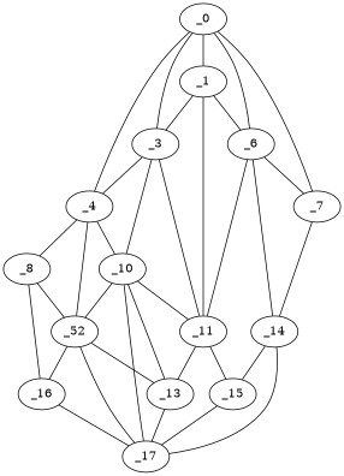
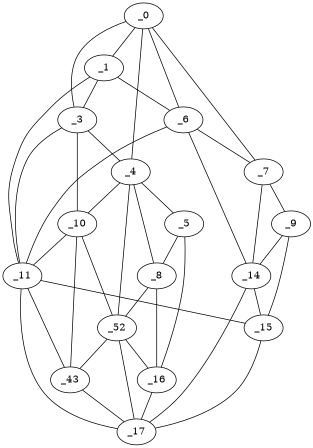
  graph {
    node [x=70 y=61]
    edge [valence=2]
    _0 [x=52 y=54]
    _1 [x=58]
    _3 [x=63 y=52]
    _4 [x=66 y=22]
    _6 [y=96]
    _7 [y=101]
    _11 [x=84]
    _10 [x=79 y=51]
+   _5 [y=4]
    _8 [x=74 y=21]
    n11 [label=_52 x=87 y=37]
    _14 [x=91 y=100]
-   _13 [x=87 y=51]
+   _9 [x=75 y=114]
+   _13 [x=87 y=51 label=_43]
    _17 [x=117 y=40]
    _15 [x=99 y=122]
    _16 [x=116 y=33]
    _0 -- _1
    _0 -- _3
    _0 -- _4 [valence=1]
    _0 -- _6
    _0 -- _7 [valence=1]
    _1 -- _3
    _1 -- _6
    _1 -- _11
    _3 -- _4
    _3 -- _11 [valence=1]
    _3 -- _10
    _4 -- _10 [valence=1]
+   _4 -- _5
    _4 -- _8
    _4 -- n11
    _6 -- _7 [valence=1]
    _6 -- _11
    _6 -- _14
    _7 -- _14
+   _7 -- _9 [valence=1]
    _11 -- _13
-   _10 -- _17
+   _11 -- _17
    _11 -- _15
    _10 -- _11
    _10 -- n11
    _10 -- _13
+   _5 -- _8
+   _5 -- _16 [valence=1]
    _8 -- n11
    _8 -- _16
    n11 -- _13
    n11 -- _17
    n11 -- _16
    _14 -- _17
    _14 -- _15
+   _9 -- _14
+   _9 -- _15 [valence=1]
    _13 -- _17
    _15 -- _17 [valence=1]
    _16 -- _17 [valence=1]
  }
